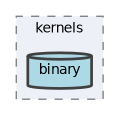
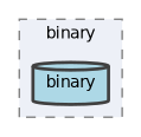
  digraph {
    compound=true
    n1 [color=grey25 fillcolor=lightblue fontname=Helvetica fontsize=10 height=0.2 label=binary shape=cylinder style="filled,bold" width=0.4]
    subgraph cluster_1 {
      bgcolor="#edf0f7"
      fontname=Helvetica
      fontsize=10
-     label=kernels
+     label=binary
      pencolor=grey50
      style="filled,dashed"
      n1
    }
  }
